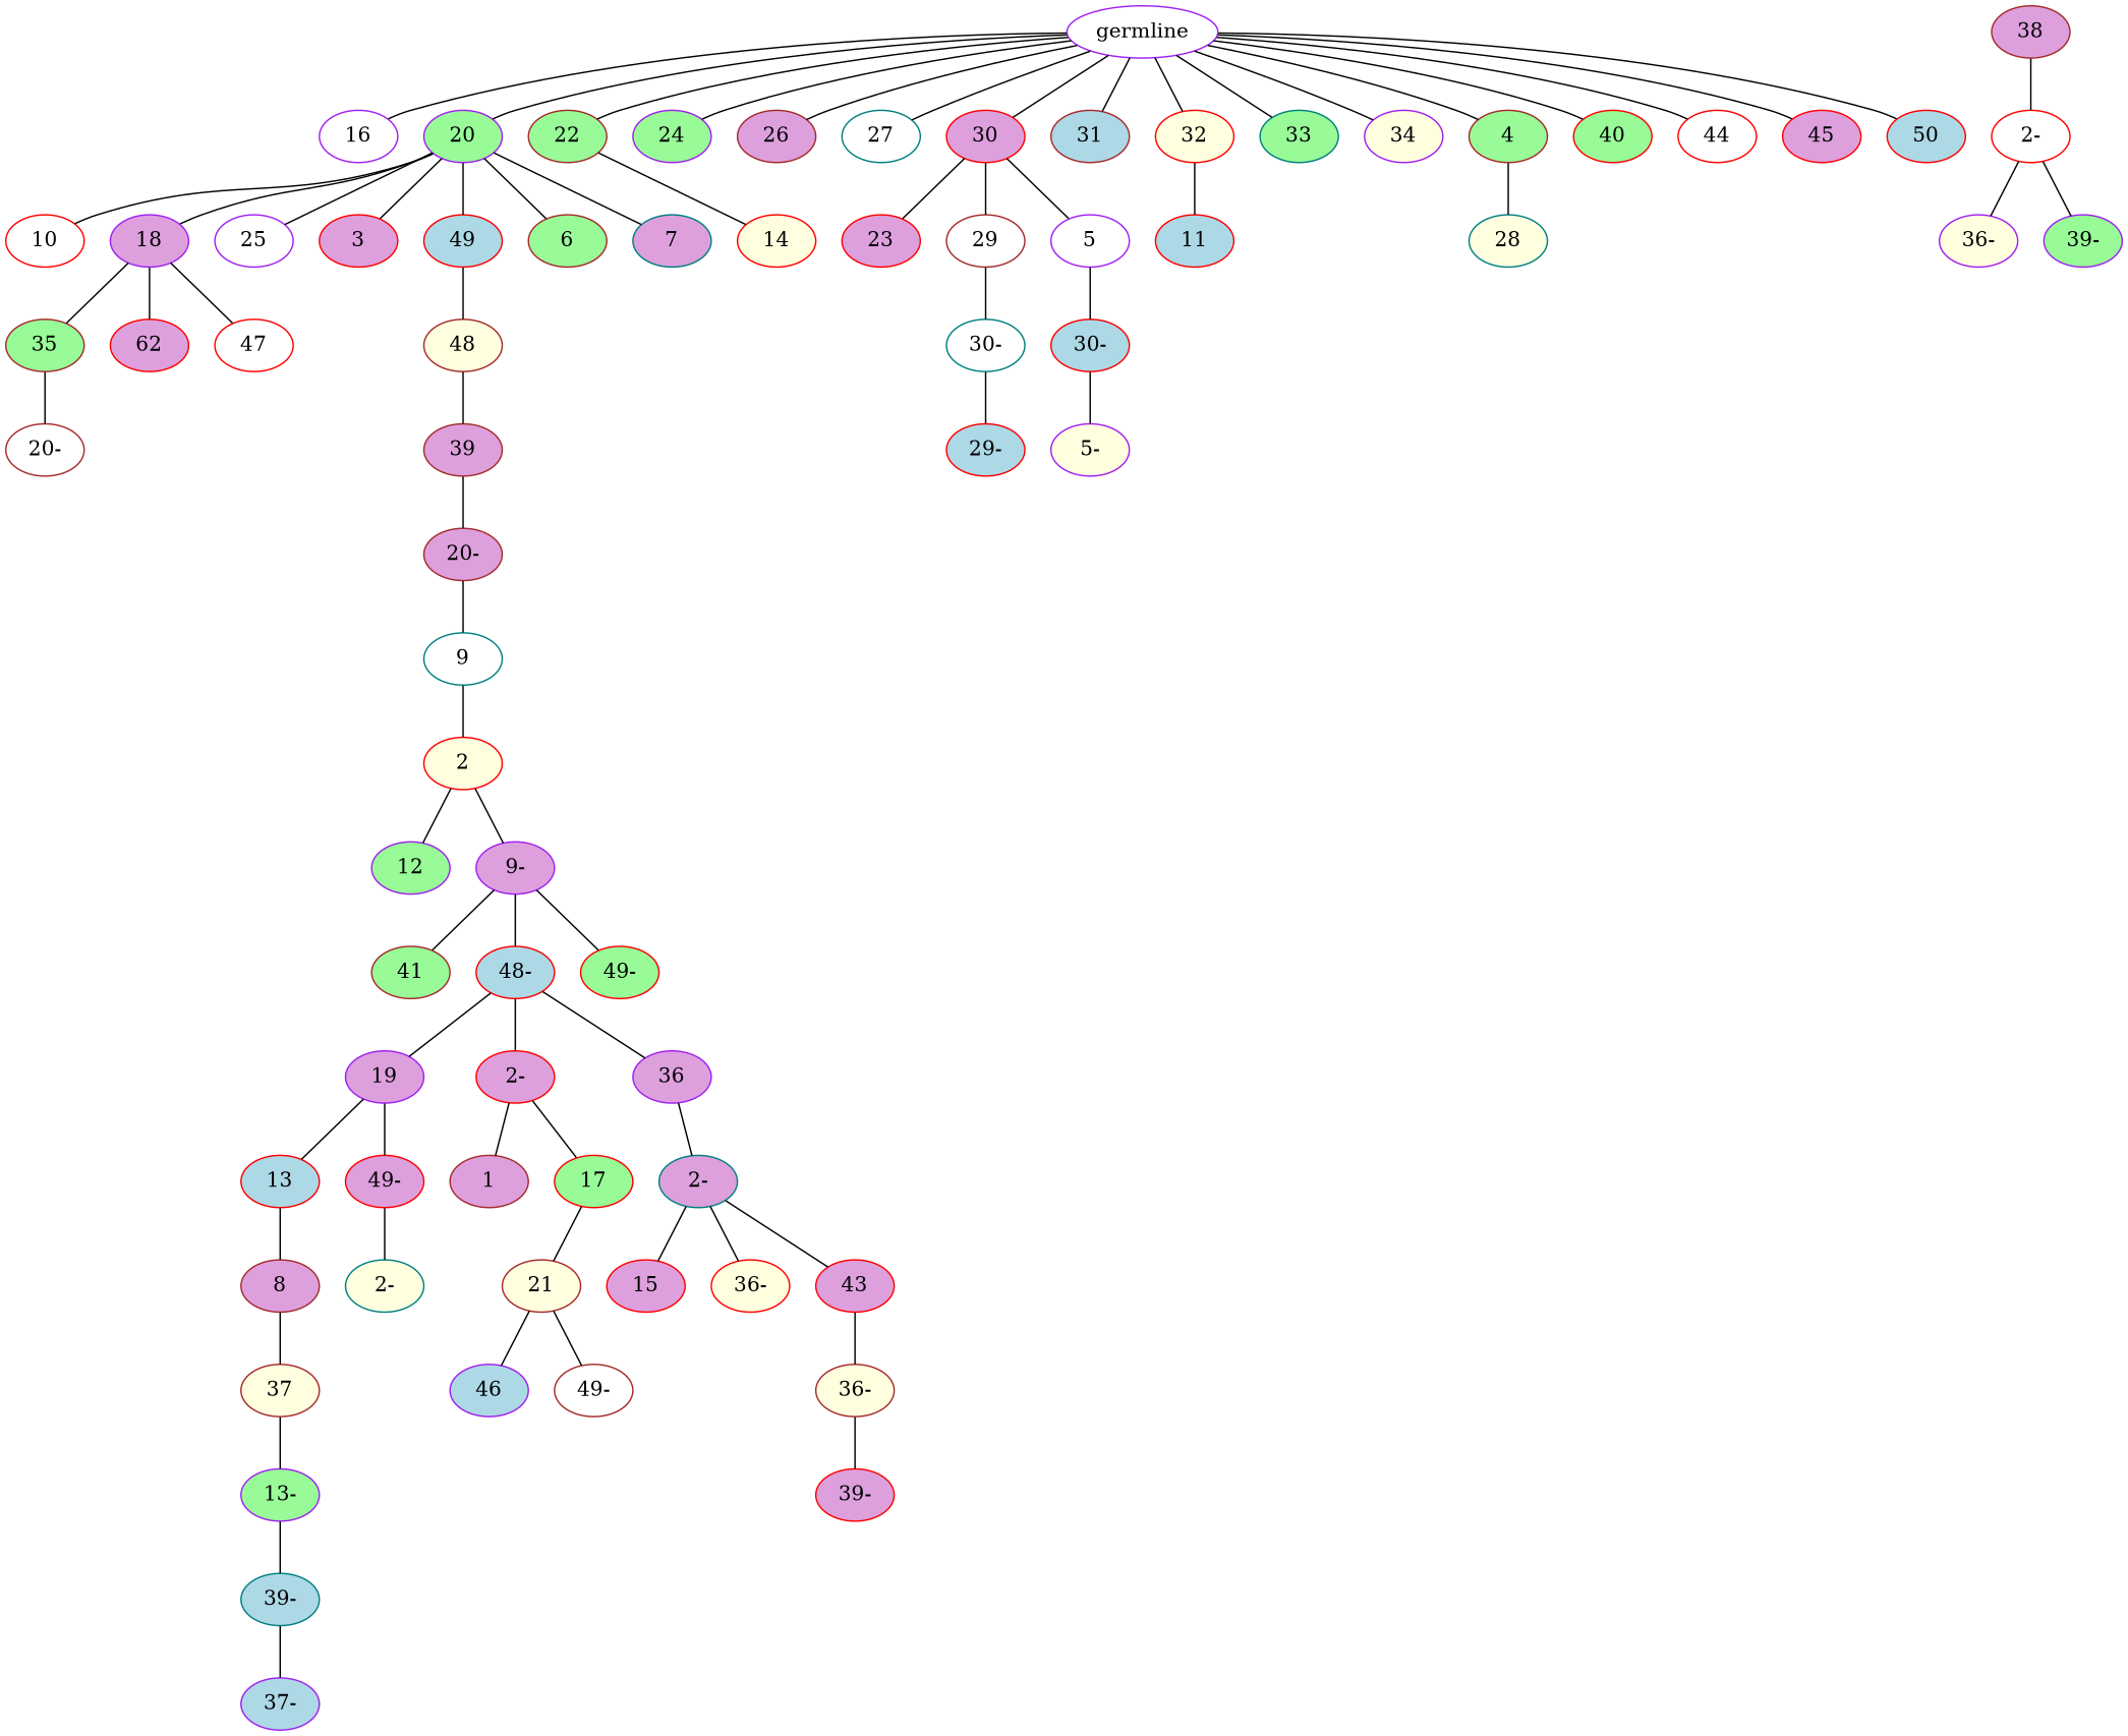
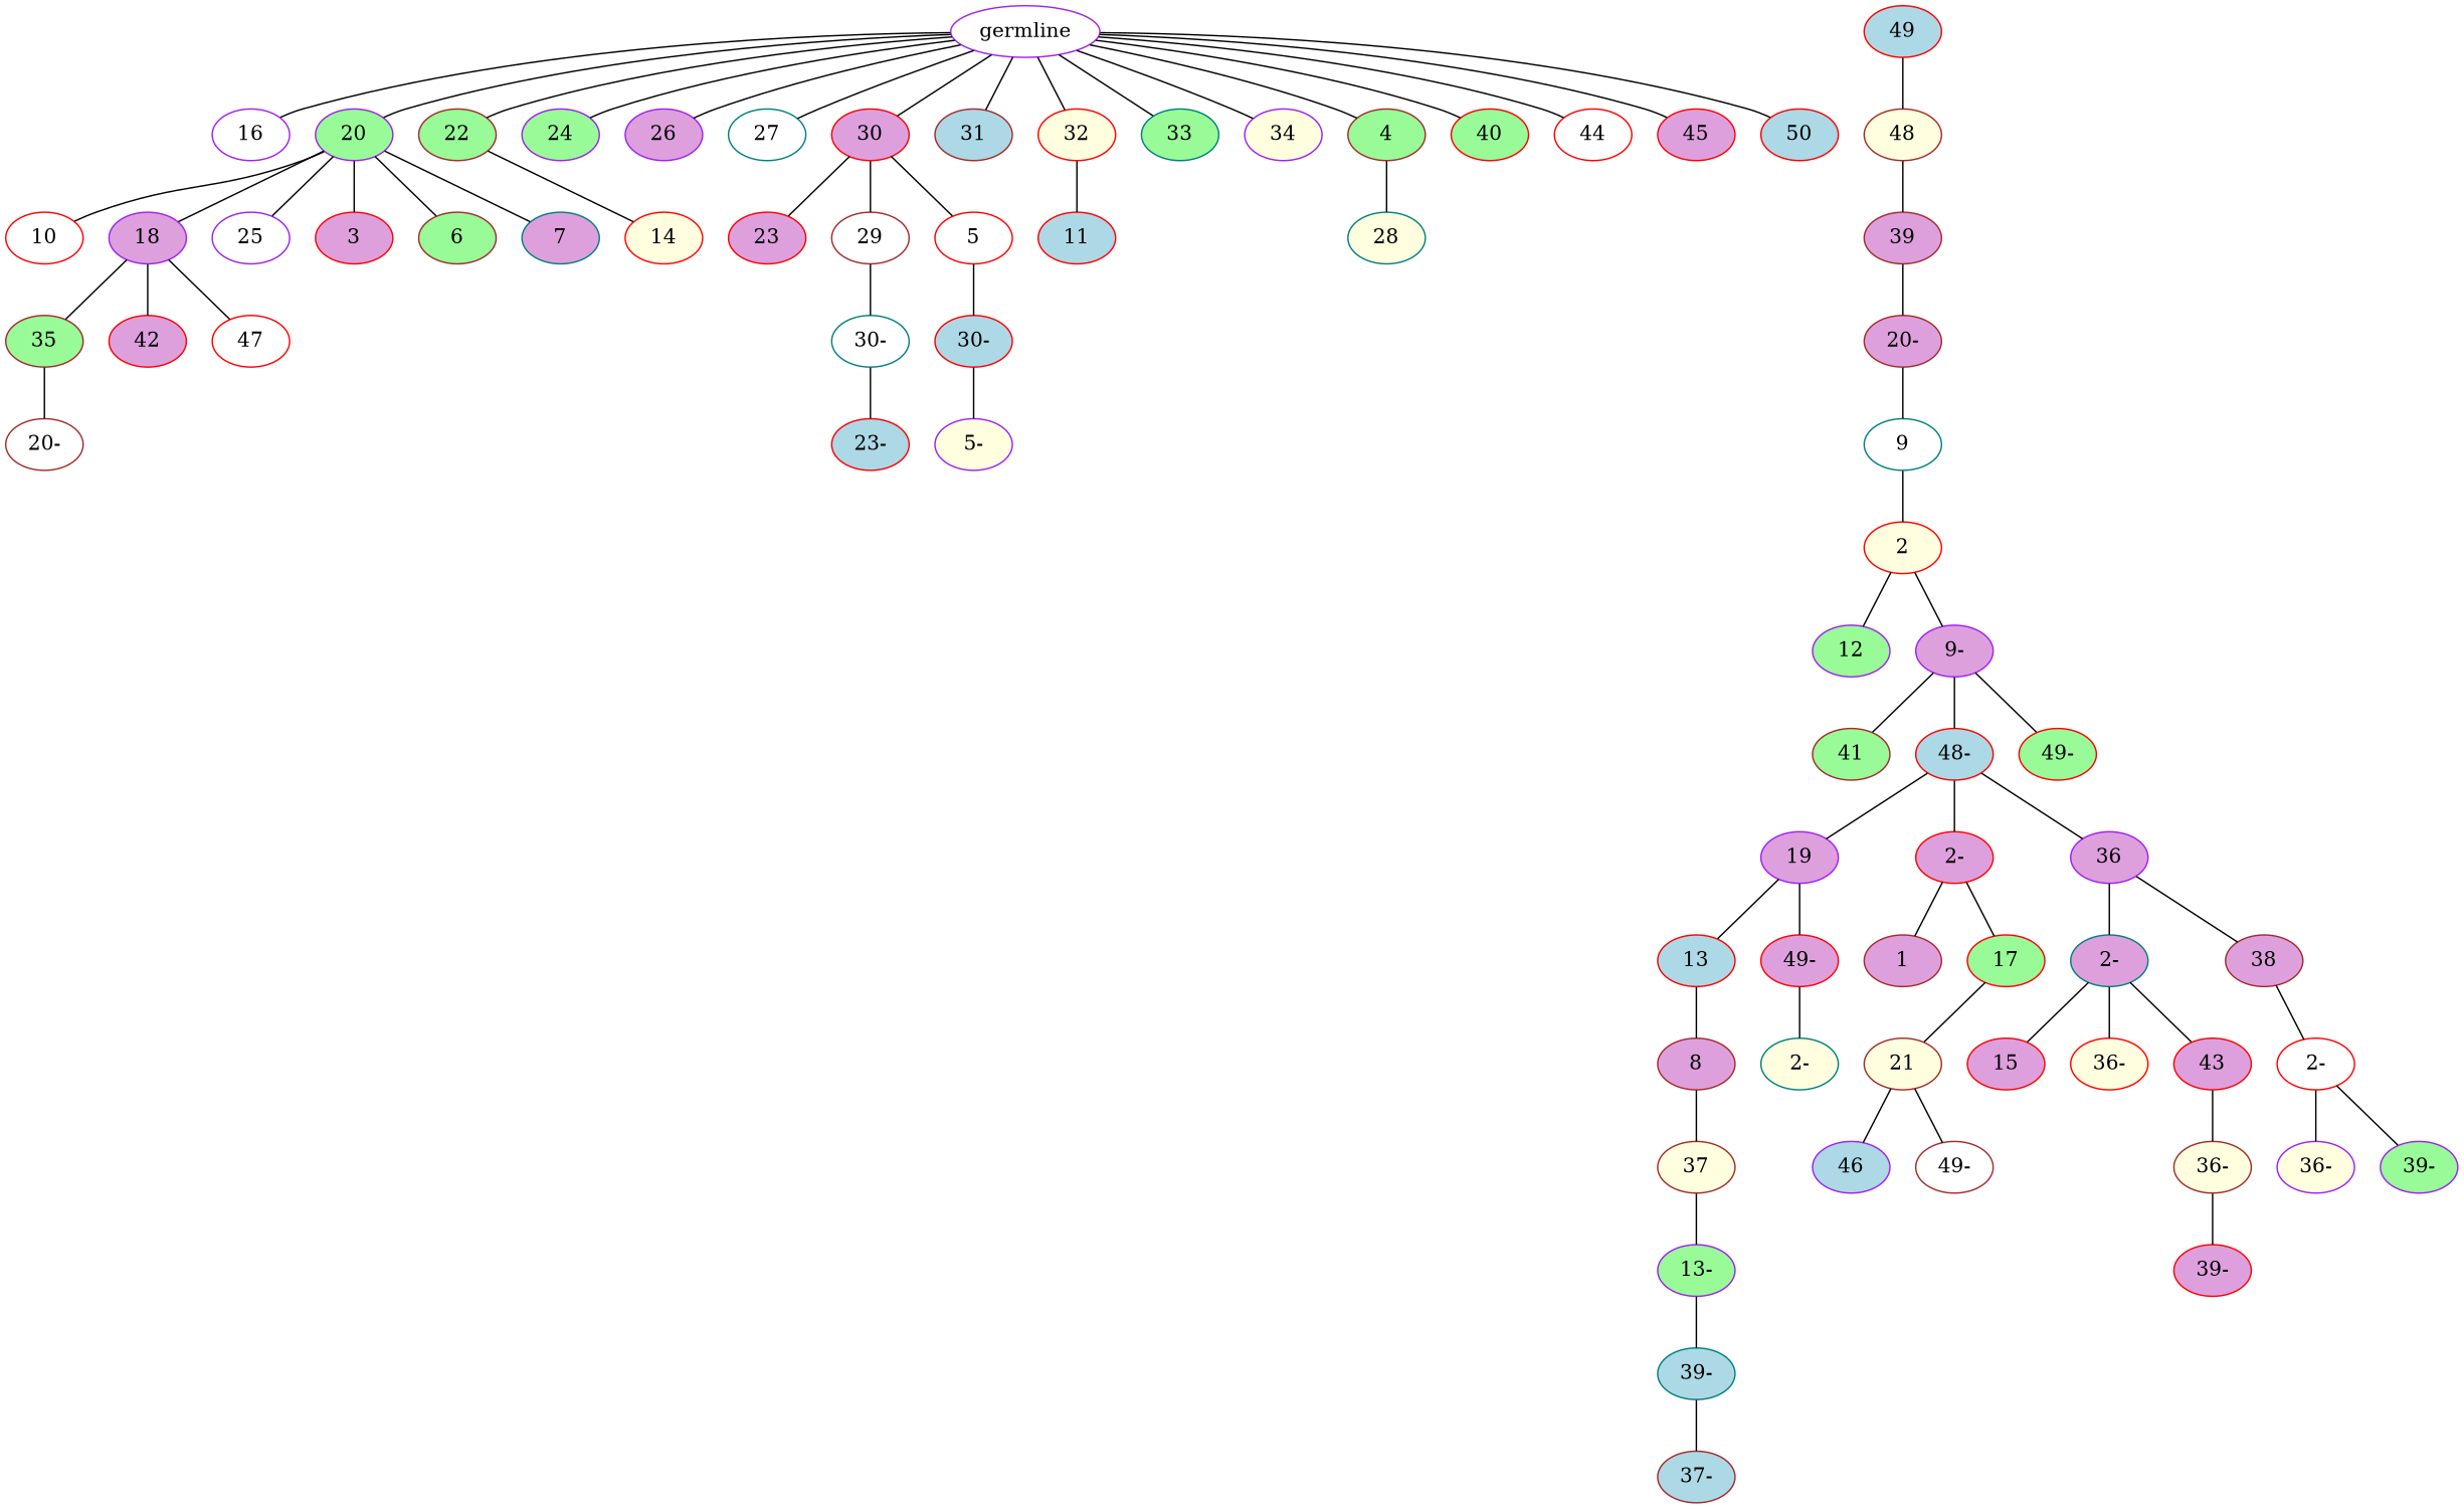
  graph {
    node [color=red fillcolor=plum style=filled]
    n1 [color=purple fillcolor=white label=germline]
    n2 [color=purple fillcolor=white label=16]
    n3 [color=purple fillcolor=palegreen label=20]
    n4 [color=brown fillcolor=palegreen label=22]
    n5 [color=purple fillcolor=palegreen label=24]
-   n6 [color=brown label=26]
+   n6 [color=purple label=26]
    n7 [color=teal fillcolor=white label=27]
    n8 [label=30]
    n9 [color=brown fillcolor=lightblue label=31]
    n10 [fillcolor=lightyellow label=32]
    n11 [color=teal fillcolor=palegreen label=33]
    n12 [color=purple fillcolor=lightyellow label=34]
    n13 [color=brown fillcolor=palegreen label=4]
    n14 [fillcolor=palegreen label=40]
    n15 [fillcolor=white label=44]
    n16 [label=45]
    n17 [fillcolor=lightblue label=50]
    n18 [fillcolor=white label=10]
    n19 [color=purple label=18]
    n20 [color=purple fillcolor=white label=25]
    n21 [label=3]
    n22 [fillcolor=lightblue label=49]
    n23 [color=brown fillcolor=palegreen label=6]
    n24 [color=teal label=7]
    n25 [fillcolor=lightyellow label=14]
    n26 [label=23]
    n27 [color=brown fillcolor=white label=29]
-   n28 [color=purple fillcolor=white label=5]
+   n28 [fillcolor=white label=5]
    n29 [fillcolor=lightblue label=11]
    n30 [color=teal fillcolor=lightyellow label=28]
    n31 [color=brown fillcolor=palegreen label=35]
-   n32 [label=62]
+   n32 [label=42]
    n33 [fillcolor=white label=47]
    n34 [color=brown fillcolor=lightyellow label=48]
    n35 [color=brown fillcolor=white label="20-"]
    n36 [color=brown label=39]
    n37 [color=brown label="20-"]
    n38 [color=teal fillcolor=white label=9]
    n39 [fillcolor=lightyellow label=2]
    n40 [color=purple fillcolor=palegreen label=12]
    n41 [color=purple label="9-"]
    n42 [color=brown fillcolor=palegreen label=41]
    n43 [fillcolor=lightblue label="48-"]
    n44 [fillcolor=palegreen label="49-"]
    n45 [color=purple label=19]
    n46 [label="2-"]
    n47 [color=purple label=36]
    n48 [fillcolor=lightblue label=13]
    n49 [label="49-"]
    n50 [color=brown label=1]
    n51 [fillcolor=palegreen label=17]
    n52 [color=teal label="2-"]
    n53 [color=brown label=38]
    n54 [color=brown label=8]
    n55 [color=teal fillcolor=lightyellow label="2-"]
    n56 [color=brown fillcolor=lightyellow label=37]
    n57 [color=purple fillcolor=palegreen label="13-"]
    n58 [color=teal fillcolor=lightblue label="39-"]
-   n59 [color=purple fillcolor=lightblue label="37-"]
+   n59 [color=brown fillcolor=lightblue label="37-"]
    n60 [color=brown fillcolor=lightyellow label=21]
    n61 [color=purple fillcolor=lightblue label=46]
    n62 [color=brown fillcolor=white label="49-"]
    n63 [label=15]
    n64 [fillcolor=lightyellow label="36-"]
    n65 [label=43]
    n66 [fillcolor=white label="2-"]
    n67 [color=brown fillcolor=lightyellow label="36-"]
    n68 [label="39-"]
    n69 [color=purple fillcolor=lightyellow label="36-"]
    n70 [color=purple fillcolor=palegreen label="39-"]
    n71 [color=teal fillcolor=white label="30-"]
    n72 [fillcolor=lightblue label="30-"]
-   n73 [fillcolor=lightblue label="29-"]
+   n73 [fillcolor=lightblue label="23-"]
    n74 [color=purple fillcolor=lightyellow label="5-"]
    n1 -- n2
    n1 -- n3
    n1 -- n4
    n1 -- n5
    n1 -- n6
    n1 -- n7
    n1 -- n8
    n1 -- n9
    n1 -- n10
    n1 -- n11
    n1 -- n12
    n1 -- n13
    n1 -- n14
    n1 -- n15
    n1 -- n16
    n1 -- n17
    n3 -- n18
    n3 -- n19
    n3 -- n20
    n3 -- n21
-   n3 -- n22
    n3 -- n23
    n3 -- n24
    n4 -- n25
    n8 -- n26
    n8 -- n27
    n8 -- n28
    n10 -- n29
    n13 -- n30
    n19 -- n31
    n19 -- n32
    n19 -- n33
    n22 -- n34
    n27 -- n71
    n28 -- n72
    n31 -- n35
    n34 -- n36
    n36 -- n37
    n37 -- n38
    n38 -- n39
    n39 -- n40
    n39 -- n41
    n41 -- n42
    n41 -- n43
    n41 -- n44
    n43 -- n45
    n43 -- n46
    n43 -- n47
    n45 -- n48
    n45 -- n49
    n46 -- n50
    n46 -- n51
    n47 -- n52
+   n47 -- n53
    n48 -- n54
    n49 -- n55
    n51 -- n60
    n52 -- n63
    n52 -- n64
    n52 -- n65
    n53 -- n66
    n54 -- n56
    n56 -- n57
    n57 -- n58
    n58 -- n59
    n60 -- n61
    n60 -- n62
    n65 -- n67
    n66 -- n69
    n66 -- n70
    n67 -- n68
    n71 -- n73
    n72 -- n74
  }
